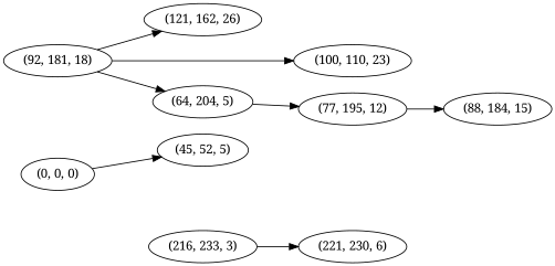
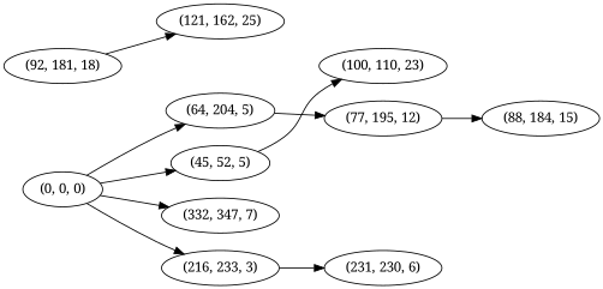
  digraph {
    fontname="Noto Serif"
    rankdir=LR
    node [fontname="Noto Serif"]
    edge [fontname="Noto Serif"]
    "(0, 0, 0)"
    "(45, 52, 5)"
    "(64, 204, 5)"
    "(216, 233, 3)"
+   "(332, 347, 7)"
    "(77, 195, 12)"
-   "(221, 230, 6)"
+   "(221, 230, 6)" [label="(231, 230, 6)"]
    "(88, 184, 15)"
    "(92, 181, 18)"
    "(100, 110, 23)"
-   "(121, 162, 25)" [label="(121, 162, 26)"]
+   "(121, 162, 25)"
    "(0, 0, 0)" -> "(45, 52, 5)"
-   "(92, 181, 18)" -> "(64, 204, 5)"
+   "(0, 0, 0)" -> "(64, 204, 5)"
+   "(0, 0, 0)" -> "(216, 233, 3)"
+   "(0, 0, 0)" -> "(332, 347, 7)"
    "(64, 204, 5)" -> "(77, 195, 12)"
    "(216, 233, 3)" -> "(221, 230, 6)"
    "(77, 195, 12)" -> "(88, 184, 15)"
-   "(92, 181, 18)" -> "(100, 110, 23)"
+   "(45, 52, 5)" -> "(100, 110, 23)"
    "(92, 181, 18)" -> "(121, 162, 25)"
  }
